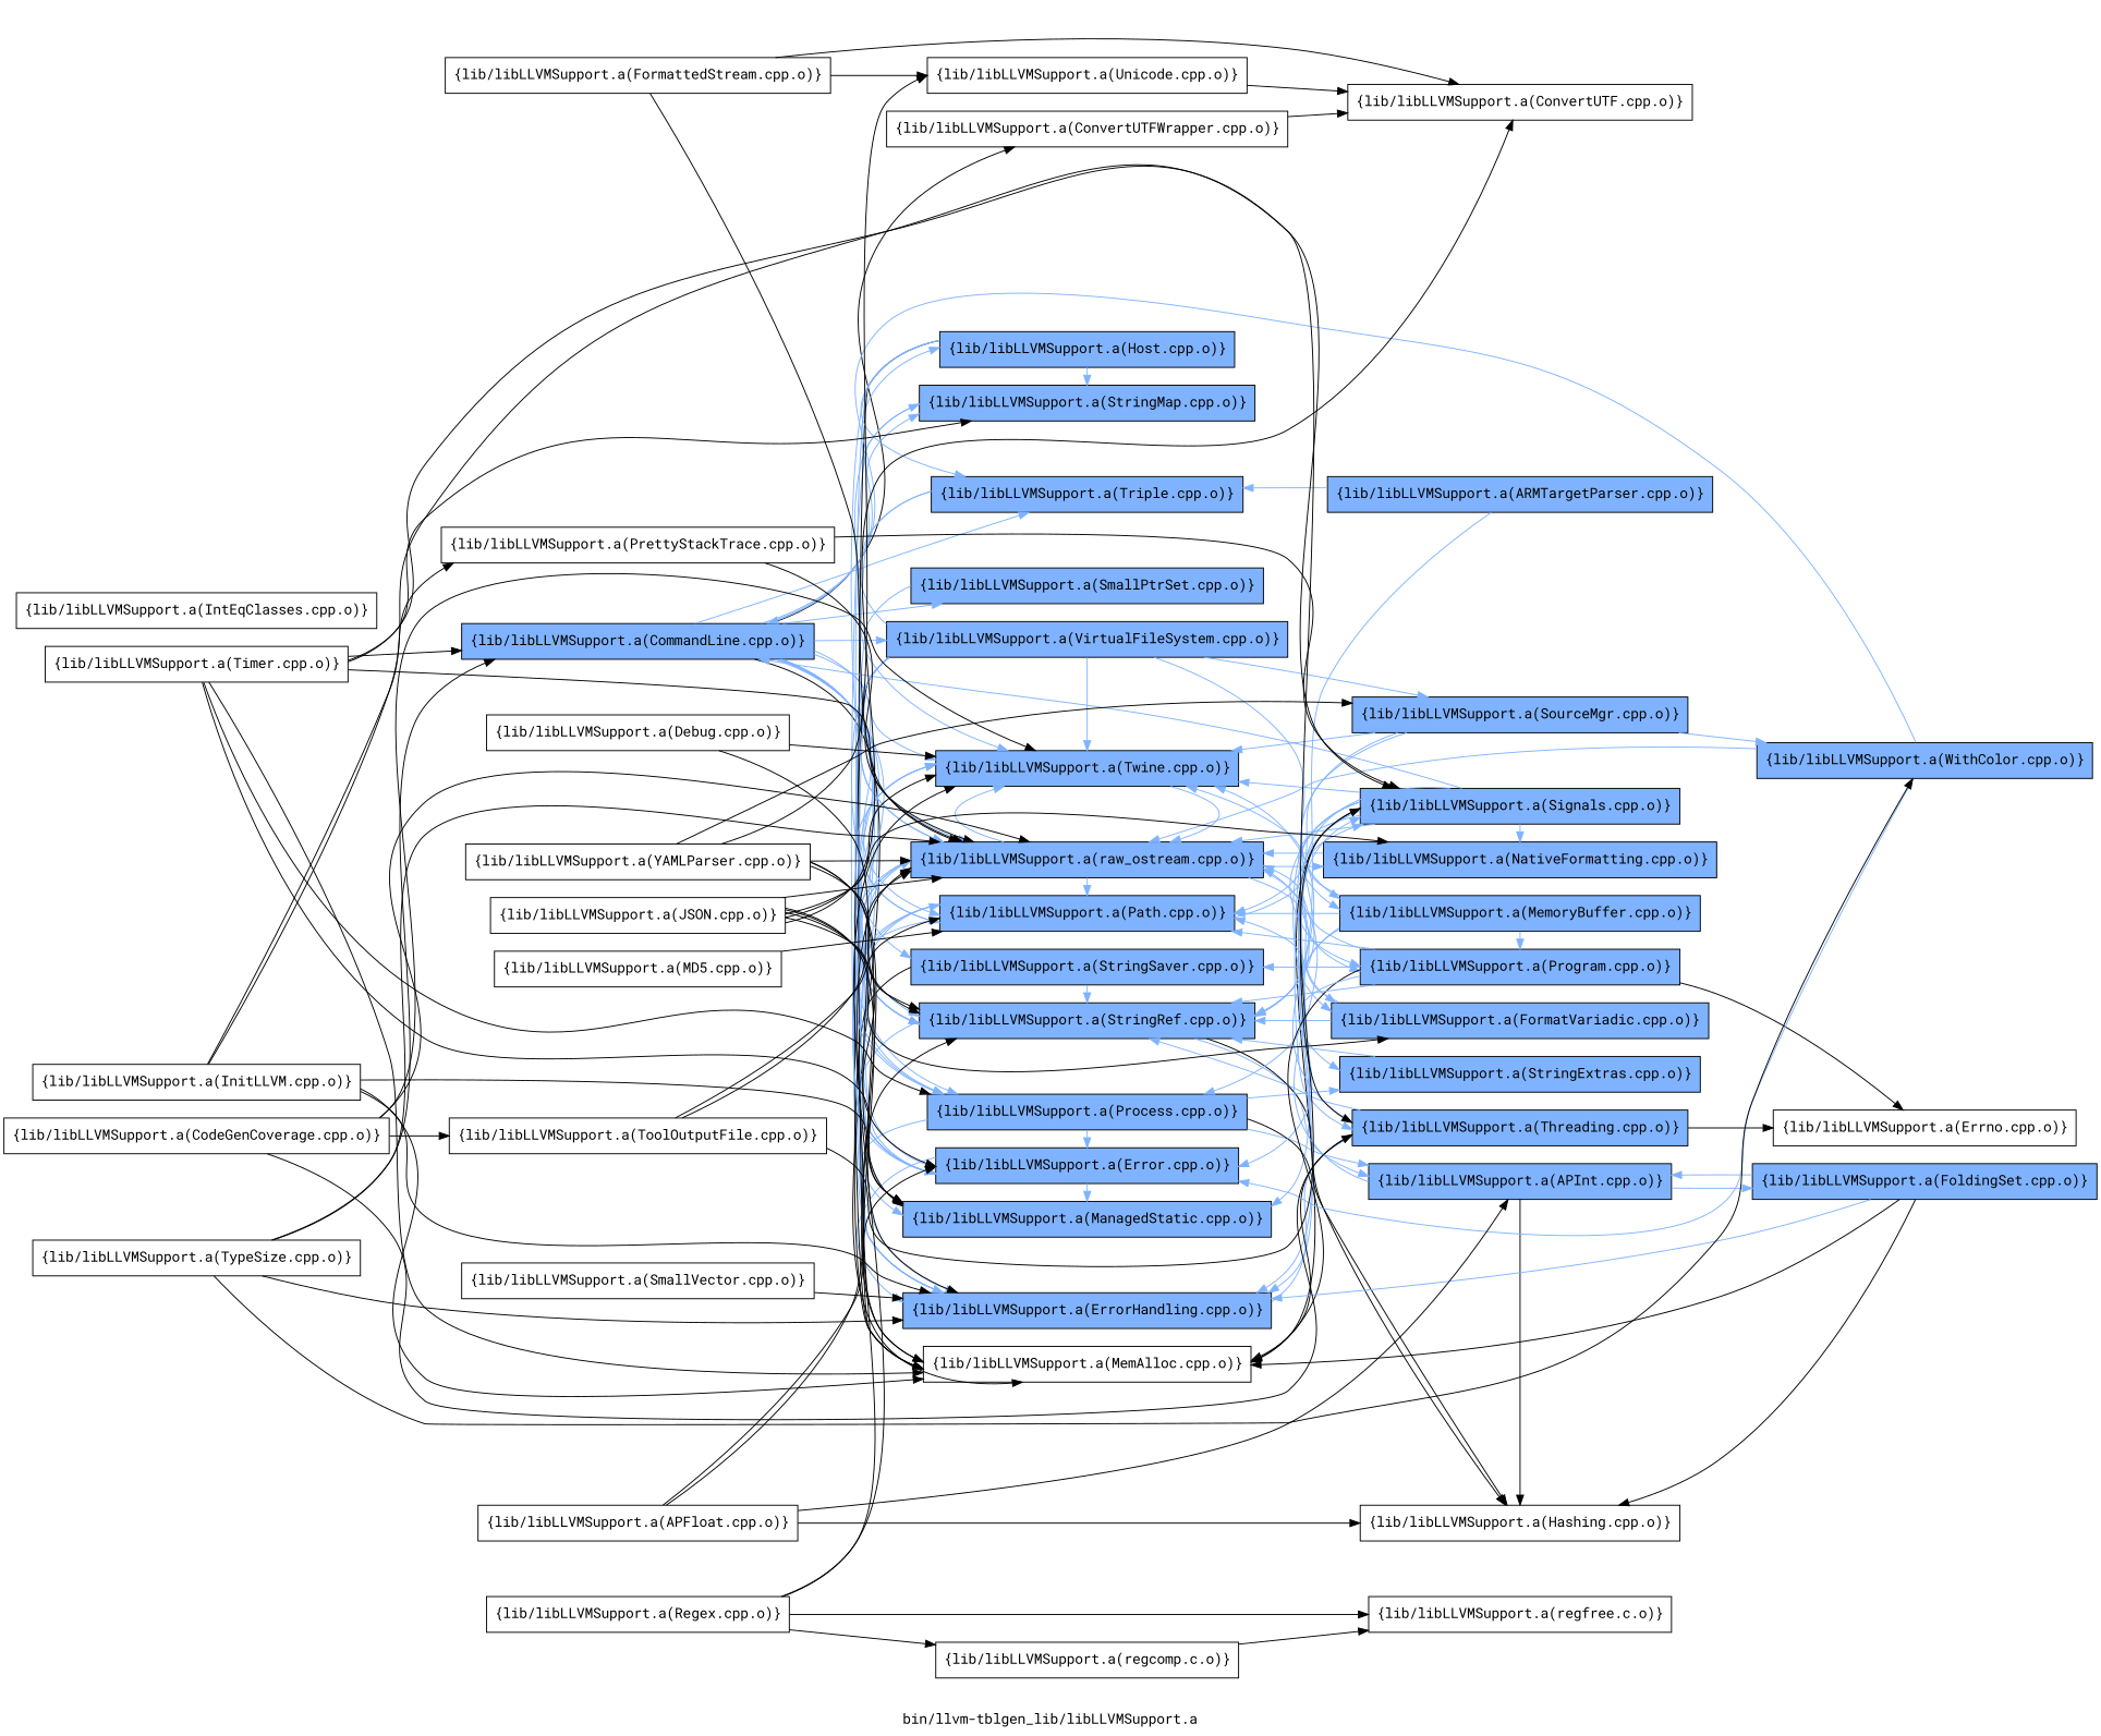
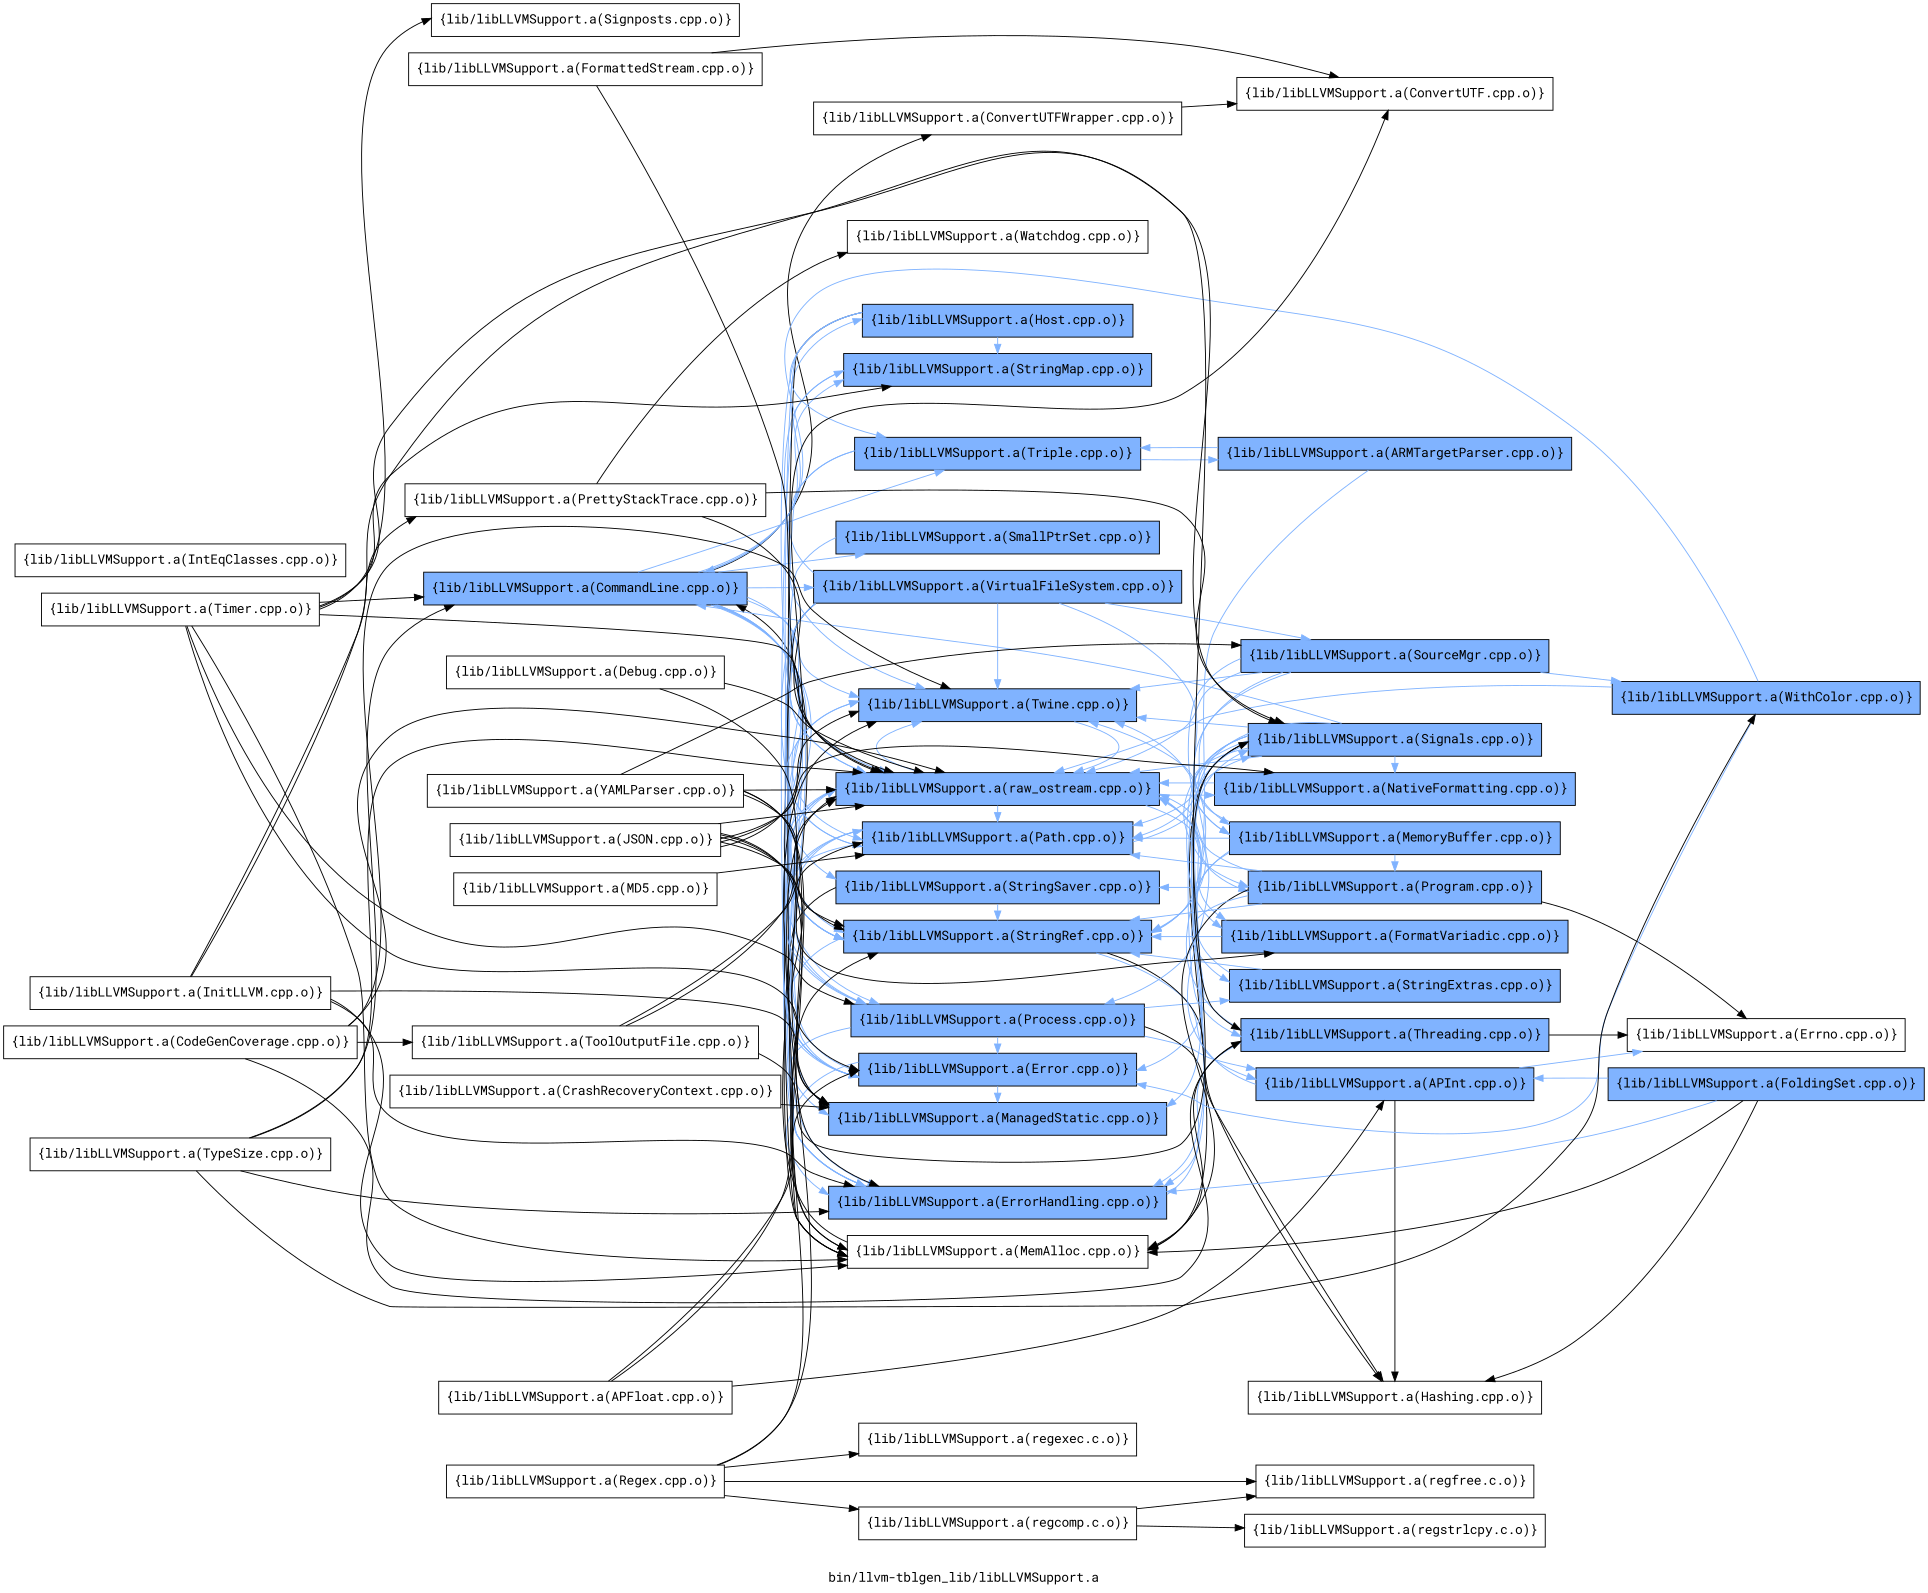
  digraph {
    fontname="Roboto Mono"
    label="bin/llvm-tblgen_lib/libLLVMSupport.a"
    rankdir=LR
    node [fontname="Roboto Mono" group=0 shape=box]
    edge [fontname="Roboto Mono" color="0.600000 0.5 1"]
    n1 [fillcolor="0.600000 0.5 1" group=1 label="{lib/libLLVMSupport.a(CommandLine.cpp.o)}" style=filled]
    n2 [label="{lib/libLLVMSupport.a(ConvertUTFWrapper.cpp.o)}"]
    n3 [fillcolor="0.600000 0.5 1" group=1 label="{lib/libLLVMSupport.a(Error.cpp.o)}" style=filled]
    n4 [fillcolor="0.600000 0.5 1" group=1 label="{lib/libLLVMSupport.a(ErrorHandling.cpp.o)}" style=filled]
    n5 [fillcolor="0.600000 0.5 1" group=1 label="{lib/libLLVMSupport.a(ManagedStatic.cpp.o)}" style=filled]
    n6 [label="{lib/libLLVMSupport.a(MemAlloc.cpp.o)}"]
    n7 [fillcolor="0.600000 0.5 1" group=1 label="{lib/libLLVMSupport.a(SmallPtrSet.cpp.o)}" style=filled]
    n8 [fillcolor="0.600000 0.5 1" group=1 label="{lib/libLLVMSupport.a(StringMap.cpp.o)}" style=filled]
    n9 [fillcolor="0.600000 0.5 1" group=1 label="{lib/libLLVMSupport.a(StringSaver.cpp.o)}" style=filled]
    n10 [fillcolor="0.600000 0.5 1" group=1 label="{lib/libLLVMSupport.a(StringRef.cpp.o)}" style=filled]
    n11 [fillcolor="0.600000 0.5 1" group=1 label="{lib/libLLVMSupport.a(Triple.cpp.o)}" style=filled]
    n12 [fillcolor="0.600000 0.5 1" group=1 label="{lib/libLLVMSupport.a(Twine.cpp.o)}" style=filled]
    n13 [fillcolor="0.600000 0.5 1" group=1 label="{lib/libLLVMSupport.a(VirtualFileSystem.cpp.o)}" style=filled]
    n14 [fillcolor="0.600000 0.5 1" group=1 label="{lib/libLLVMSupport.a(raw_ostream.cpp.o)}" style=filled]
    n15 [fillcolor="0.600000 0.5 1" group=1 label="{lib/libLLVMSupport.a(Host.cpp.o)}" style=filled]
    n16 [fillcolor="0.600000 0.5 1" group=1 label="{lib/libLLVMSupport.a(Path.cpp.o)}" style=filled]
    n17 [fillcolor="0.600000 0.5 1" group=1 label="{lib/libLLVMSupport.a(Process.cpp.o)}" style=filled]
    n18 [label="{lib/libLLVMSupport.a(ConvertUTF.cpp.o)}"]
    n19 [fillcolor="0.600000 0.5 1" group=1 label="{lib/libLLVMSupport.a(Signals.cpp.o)}" style=filled]
    n20 [fillcolor="0.600000 0.5 1" group=1 label="{lib/libLLVMSupport.a(Threading.cpp.o)}" style=filled]
    n21 [fillcolor="0.600000 0.5 1" group=1 label="{lib/libLLVMSupport.a(APInt.cpp.o)}" style=filled]
    n22 [label="{lib/libLLVMSupport.a(Hashing.cpp.o)}"]
    n23 [fillcolor="0.600000 0.5 1" group=1 label="{lib/libLLVMSupport.a(ARMTargetParser.cpp.o)}" style=filled]
    n24 [fillcolor="0.600000 0.5 1" group=1 label="{lib/libLLVMSupport.a(MemoryBuffer.cpp.o)}" style=filled]
    n25 [fillcolor="0.600000 0.5 1" group=1 label="{lib/libLLVMSupport.a(SourceMgr.cpp.o)}" style=filled]
    n26 [fillcolor="0.600000 0.5 1" group=1 label="{lib/libLLVMSupport.a(FormatVariadic.cpp.o)}" style=filled]
    n27 [fillcolor="0.600000 0.5 1" group=1 label="{lib/libLLVMSupport.a(NativeFormatting.cpp.o)}" style=filled]
    n28 [fillcolor="0.600000 0.5 1" group=1 label="{lib/libLLVMSupport.a(Program.cpp.o)}" style=filled]
    n29 [fillcolor="0.600000 0.5 1" group=1 label="{lib/libLLVMSupport.a(StringExtras.cpp.o)}" style=filled]
    n30 [label="{lib/libLLVMSupport.a(Errno.cpp.o)}"]
    n31 [fillcolor="0.600000 0.5 1" group=1 label="{lib/libLLVMSupport.a(FoldingSet.cpp.o)}" style=filled]
    n32 [fillcolor="0.600000 0.5 1" group=1 label="{lib/libLLVMSupport.a(WithColor.cpp.o)}" style=filled]
    n33 [label="{lib/libLLVMSupport.a(IntEqClasses.cpp.o)}"]
    n34 [label="{lib/libLLVMSupport.a(TypeSize.cpp.o)}"]
    n35 [label="{lib/libLLVMSupport.a(Regex.cpp.o)}"]
    n36 [label="{lib/libLLVMSupport.a(regcomp.c.o)}"]
+   n37 [label="{lib/libLLVMSupport.a(regexec.c.o)}"]
    n38 [label="{lib/libLLVMSupport.a(regfree.c.o)}"]
+   n39 [label="{lib/libLLVMSupport.a(regstrlcpy.c.o)}"]
    n40 [label="{lib/libLLVMSupport.a(FormattedStream.cpp.o)}"]
-   n41 [label="{lib/libLLVMSupport.a(Unicode.cpp.o)}"]
    n42 [label="{lib/libLLVMSupport.a(CodeGenCoverage.cpp.o)}"]
    n43 [label="{lib/libLLVMSupport.a(ToolOutputFile.cpp.o)}"]
    n44 [label="{lib/libLLVMSupport.a(InitLLVM.cpp.o)}"]
    n45 [label="{lib/libLLVMSupport.a(PrettyStackTrace.cpp.o)}"]
+   n46 [label="{lib/libLLVMSupport.a(Watchdog.cpp.o)}"]
    n47 [label="{lib/libLLVMSupport.a(Debug.cpp.o)}"]
-   n48 [label="{lib/libLLVMSupport.a(SmallVector.cpp.o)}"]
    n49 [label="{lib/libLLVMSupport.a(APFloat.cpp.o)}"]
    n50 [label="{lib/libLLVMSupport.a(YAMLParser.cpp.o)}"]
    n51 [label="{lib/libLLVMSupport.a(MD5.cpp.o)}"]
+   n52 [label="{lib/libLLVMSupport.a(CrashRecoveryContext.cpp.o)}"]
    n53 [label="{lib/libLLVMSupport.a(JSON.cpp.o)}"]
    n54 [label="{lib/libLLVMSupport.a(Timer.cpp.o)}"]
+   n55 [label="{lib/libLLVMSupport.a(Signposts.cpp.o)}"]
    subgraph sub_1 {
      rank=same
      n1
    }
    subgraph sub_2 {
      rank=same
      n2
      n3
      n4
      n5
      n6
      n7
      n8
      n9
      n10
      n11
      n12
      n13
      n14
      n15
      n16
      n17
    }
    subgraph sub_3 {
      rank=same
      n18
      n19
      n20
      n21
      n22
      n23
      n24
      n25
      n26
      n27
      n28
      n29
    }
    subgraph sub_4 {
      rank=same
      n1
    }
    subgraph sub_5 {
      rank=same
      n2
      n3
      n4
      n5
      n6
      n7
      n8
      n9
      n10
      n11
      n12
      n13
      n14
      n15
      n16
      n17
    }
    subgraph sub_6 {
      rank=same
      n18
      n19
      n20
      n21
      n22
      n23
      n24
      n25
      n26
      n27
      n28
      n29
    }
    n1 -> n2 [color=""]
    n1 -> n3
    n1 -> n4
    n1 -> n5
-   n1 -> n6 [color=""]
+   n6 -> n1 [color=""]
    n1 -> n7
    n1 -> n8
    n1 -> n9
    n1 -> n10
    n1 -> n11
    n1 -> n12
    n1 -> n13
    n1 -> n14
    n1 -> n15
    n1 -> n16
    n1 -> n17
    n2 -> n18 [color=""]
    n3 -> n4
    n3 -> n5
-   n3 -> n12
    n3 -> n14
    n4 -> n12
    n4 -> n14
    n4 -> n19
    n7 -> n4
    n8 -> n4
    n9 -> n6 [color=""]
    n9 -> n10
    n10 -> n3
    n10 -> n21
    n10 -> n22 [color=""]
    n11 -> n10
    n11 -> n12
+   n11 -> n23
    n12 -> n14
    n13 -> n3
    n13 -> n6 [color=""]
    n13 -> n8
    n13 -> n10
    n13 -> n12
    n13 -> n14
    n13 -> n16
    n13 -> n24
    n13 -> n25
    n14 -> n3
    n14 -> n12
    n14 -> n16
    n14 -> n17
    n14 -> n26
    n14 -> n27
    n14 -> n28
    n15 -> n6 [color=""]
    n15 -> n8
    n15 -> n10
    n15 -> n11
    n15 -> n14
    n16 -> n3
    n16 -> n10
    n16 -> n12
    n16 -> n17
    n16 -> n19
    n17 -> n3
    n17 -> n5
    n17 -> n16
    n17 -> n21
    n17 -> n22 [color=""]
    n17 -> n29
    n19 -> n1
    n19 -> n4
    n19 -> n5
    n19 -> n6 [color=""]
    n19 -> n10
    n19 -> n12
    n19 -> n14
-   n26 -> n16
+   n19 -> n16
    n19 -> n20
    n19 -> n24
    n19 -> n26
    n19 -> n27
    n19 -> n28
    n20 -> n4
    n20 -> n6 [color=""]
-   n20 -> n10
    n20 -> n12
    n20 -> n30 [color=""]
    n21 -> n14
    n21 -> n22 [color=""]
-   n21 -> n31
+   n21 -> n30
    n23 -> n10
    n23 -> n11
    n24 -> n3
    n24 -> n12
    n24 -> n16
    n24 -> n17
    n24 -> n28
    n25 -> n10
    n25 -> n12
+   n25 -> n14
    n25 -> n16
+   n25 -> n24
    n25 -> n32
    n26 -> n10
    n27 -> n14
    n28 -> n6 [color=""]
    n28 -> n9
    n28 -> n10
    n28 -> n14
    n28 -> n16
    n28 -> n29
    n28 -> n30 [color=""]
    n29 -> n10
+   n29 -> n14
    n31 -> n4
    n31 -> n6 [color=""]
    n31 -> n21
    n31 -> n22 [color=""]
    n32 -> n1
    n32 -> n3
    n32 -> n14
    n34 -> n1 [color=""]
    n34 -> n4 [color=""]
    n34 -> n14 [color=""]
    n34 -> n32 [color=""]
    n35 -> n10 [color=""]
    n35 -> n12 [color=""]
    n35 -> n36 [color=""]
+   n35 -> n37 [color=""]
    n35 -> n38 [color=""]
    n36 -> n38 [color=""]
+   n36 -> n39 [color=""]
    n40 -> n14 [color=""]
    n40 -> n18 [color=""]
-   n40 -> n41 [color=""]
-   n41 -> n18 [color=""]
    n42 -> n12 [color=""]
    n42 -> n14 [color=""]
    n42 -> n20 [color=""]
    n42 -> n43 [color=""]
    n43 -> n14 [color=""]
    n43 -> n16 [color=""]
    n43 -> n19 [color=""]
    n44 -> n4 [color=""]
    n44 -> n5 [color=""]
    n44 -> n6 [color=""]
    n44 -> n19 [color=""]
    n44 -> n45 [color=""]
    n45 -> n14 [color=""]
    n45 -> n19 [color=""]
+   n45 -> n46 [color=""]
    n47 -> n5 [color=""]
-   n47 -> n12 [color=""]
-   n48 -> n4 [color=""]
+   n47 -> n14 [color=""]
    n49 -> n3 [color=""]
    n49 -> n14 [color=""]
    n49 -> n21 [color=""]
-   n49 -> n22 [color=""]
    n50 -> n4 [color=""]
    n50 -> n6 [color=""]
    n50 -> n10 [color=""]
    n50 -> n14 [color=""]
    n50 -> n25 [color=""]
-   n50 -> n41 [color=""]
    n51 -> n16 [color=""]
+   n52 -> n5 [color=""]
    n53 -> n3 [color=""]
    n53 -> n6 [color=""]
    n53 -> n10 [color=""]
    n53 -> n12 [color=""]
    n53 -> n14 [color=""]
    n53 -> n18 [color=""]
    n53 -> n26 [color=""]
    n53 -> n27 [color=""]
    n54 -> n1 [color=""]
    n54 -> n5 [color=""]
    n54 -> n6 [color=""]
    n54 -> n8 [color=""]
    n54 -> n14 [color=""]
    n54 -> n17 [color=""]
    n54 -> n20 [color=""]
+   n54 -> n55 [color=""]
  }
